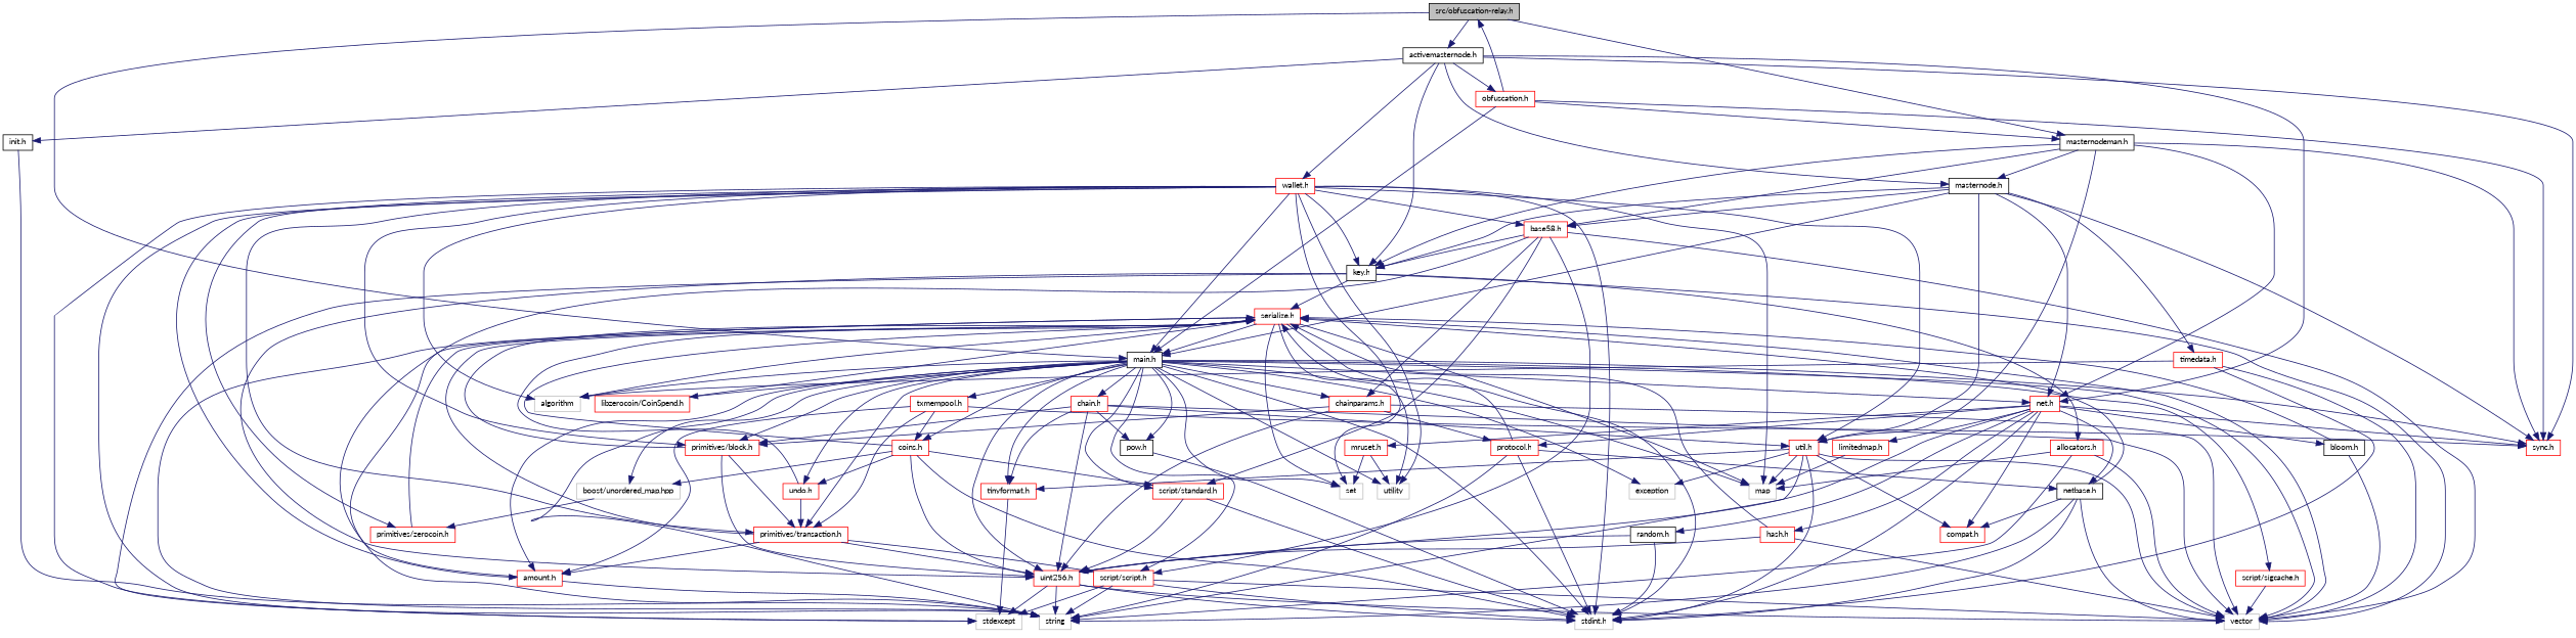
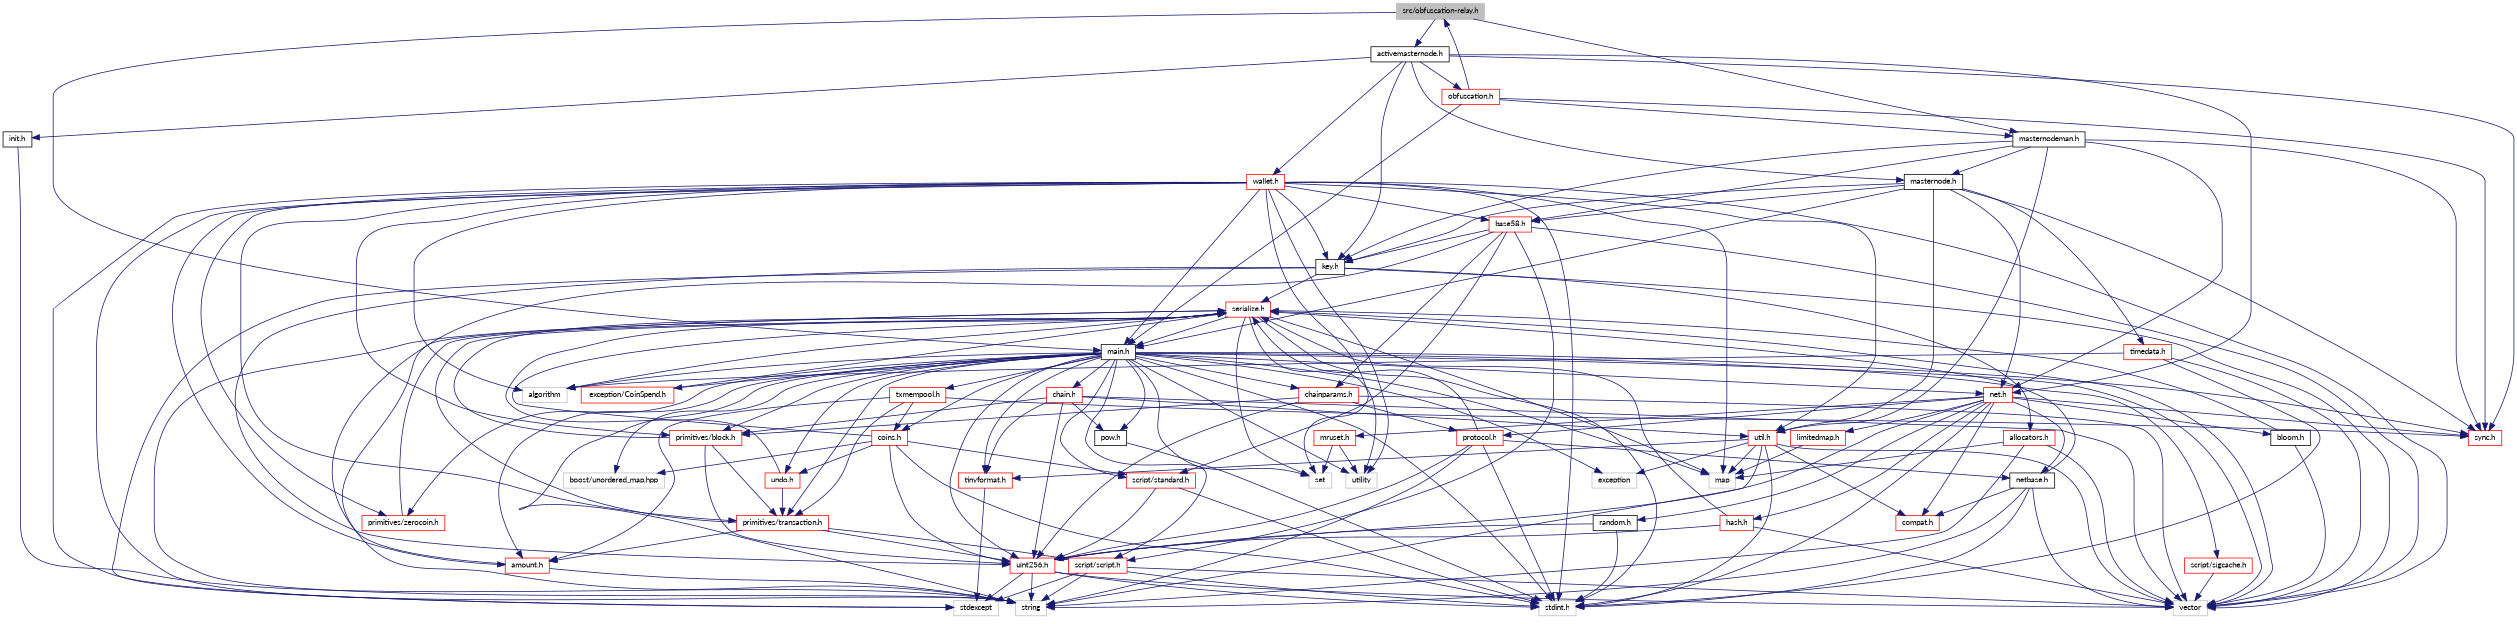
  digraph {
    fontname=Lato
    node [color=red fillcolor=white fontname=Lato fontsize=10 shape=record style=filled]
    edge [color=midnightblue fontname=Lato fontsize=10 labelfontname=Helvetica labelfontsize=10 style=solid]
-   n1 [color=black fillcolor=grey75 fontcolor=black height=0.2 label="src/obfuscation-relay.h" width=0.4]
+   n1 [color=grey75 fillcolor=grey75 fontcolor=black height=0.2 label="src/obfuscation-relay.h" width=0.4]
    n2 [color=black height=0.2 label="activemasternode.h" width=0.4]
    n3 [color=black height=0.2 label="main.h" width=0.4]
    n4 [color=black height=0.2 label="masternodeman.h" width=0.4]
    n5 [color=black height=0.2 label="init.h" width=0.4]
    n6 [color=black height=0.2 label="key.h" width=0.4]
    n7 [color=black height=0.2 label="masternode.h" width=0.4]
    n8 [height=0.2 label="net.h" width=0.4]
    n9 [height=0.2 label="sync.h" width=0.4]
    n10 [height=0.2 label="obfuscation.h" width=0.4]
    n11 [height=0.2 label="wallet.h" width=0.4]
    n12 [color=grey75 height=0.2 label=string width=0.4]
    n13 [color=grey75 height=0.2 label=vector width=0.4]
    n14 [height=0.2 label="uint256.h" width=0.4]
    n15 [color=grey75 height=0.2 label=map width=0.4]
    n16 [color=grey75 height=0.2 label=algorithm width=0.4]
    n17 [color=grey75 height=0.2 label=set width=0.4]
    n18 [color=grey75 height=0.2 label="stdint.h" width=0.4]
    n19 [color=grey75 height=0.2 label=utility width=0.4]
    n20 [height=0.2 label="chainparams.h" width=0.4]
    n21 [height=0.2 label="script/script.h" width=0.4]
    n22 [height=0.2 label="script/standard.h" width=0.4]
    n23 [height=0.2 label="primitives/block.h" width=0.4]
    n24 [height=0.2 label="primitives/transaction.h" width=0.4]
    n25 [height=0.2 label="amount.h" width=0.4]
    n26 [height=0.2 label="chain.h" width=0.4]
    n27 [color=black height=0.2 label="pow.h" width=0.4]
    n28 [height=0.2 label="tinyformat.h" width=0.4]
    n29 [color=grey75 height=0.2 label=exception width=0.4]
    n30 [height=0.2 label="coins.h" width=0.4]
    n31 [height=0.2 label="undo.h" width=0.4]
    n32 [color=grey75 height=0.2 label="boost/unordered_map.hpp" width=0.4]
    n33 [height=0.2 label="primitives/zerocoin.h" width=0.4]
    n34 [height=0.2 label="script/sigcache.h" width=0.4]
    n35 [height=0.2 label="txmempool.h" width=0.4]
-   n36 [height=0.2 label="libzerocoin/CoinSpend.h" width=0.4]
+   n36 [height=0.2 label="exception/CoinSpend.h" width=0.4]
    n37 [height=0.2 label="base58.h" width=0.4]
    n38 [height=0.2 label="util.h" width=0.4]
    n39 [height=0.2 label="allocators.h" width=0.4]
    n40 [height=0.2 label="serialize.h" width=0.4]
    n41 [color=grey75 height=0.2 label=stdexcept width=0.4]
    n42 [height=0.2 label="timedata.h" width=0.4]
    n43 [height=0.2 label="protocol.h" width=0.4]
    n44 [color=black height=0.2 label="netbase.h" width=0.4]
    n45 [height=0.2 label="compat.h" width=0.4]
    n46 [color=black height=0.2 label="bloom.h" width=0.4]
    n47 [height=0.2 label="hash.h" width=0.4]
    n48 [height=0.2 label="limitedmap.h" width=0.4]
    n49 [height=0.2 label="mruset.h" width=0.4]
    n50 [color=black height=0.2 label="random.h" width=0.4]
    n1 -> n2
    n1 -> n3
    n1 -> n4
    n2 -> n5
    n2 -> n6
    n2 -> n7
    n2 -> n8
    n2 -> n9
    n2 -> n10
    n2 -> n11
    n3 -> n8
    n3 -> n9
    n3 -> n12
    n3 -> n13
    n3 -> n14
    n3 -> n15
    n3 -> n16
    n3 -> n17
    n3 -> n18
    n3 -> n19
    n3 -> n20
    n3 -> n21
    n3 -> n22
    n3 -> n23
    n3 -> n24
    n3 -> n25
    n3 -> n26
    n3 -> n27
    n3 -> n28
    n3 -> n29
    n3 -> n30
    n3 -> n31
    n3 -> n32
-   n32 -> n33
+   n3 -> n33
    n3 -> n34
    n3 -> n35
    n3 -> n36
    n4 -> n6
    n4 -> n7
    n4 -> n8
    n4 -> n9
    n4 -> n37
    n4 -> n38
    n5 -> n12
    n6 -> n13
    n6 -> n14
    n6 -> n39
    n6 -> n40
    n6 -> n41
    n7 -> n3
    n7 -> n6
    n7 -> n8
    n7 -> n9
    n7 -> n37
    n7 -> n38
    n7 -> n42
    n8 -> n9
    n8 -> n14
    n8 -> n18
    n8 -> n43
    n8 -> n44
    n8 -> n45
    n8 -> n46
    n8 -> n47
    n8 -> n48
    n8 -> n49
    n8 -> n50
    n10 -> n1
    n10 -> n3
    n10 -> n4
    n10 -> n9
    n11 -> n3
    n11 -> n6
    n11 -> n12
+   n11 -> n13
    n11 -> n15
    n11 -> n16
    n11 -> n17
    n11 -> n18
    n11 -> n19
    n11 -> n23
    n11 -> n24
    n11 -> n25
    n11 -> n33
    n11 -> n37
    n11 -> n38
    n11 -> n41
    n14 -> n12
    n14 -> n13
    n14 -> n18
    n14 -> n41
    n20 -> n13
    n20 -> n14
    n20 -> n23
    n20 -> n43
    n21 -> n12
    n21 -> n13
    n21 -> n18
    n21 -> n41
    n22 -> n14
    n22 -> n18
    n23 -> n14
    n23 -> n24
    n23 -> n40
    n24 -> n14
    n24 -> n21
    n24 -> n25
    n24 -> n40
    n25 -> n12
    n25 -> n40
    n26 -> n13
    n26 -> n14
    n26 -> n23
    n26 -> n27
    n26 -> n28
    n26 -> n38
    n27 -> n18
    n28 -> n41
    n30 -> n14
    n30 -> n18
    n30 -> n22
    n30 -> n31
    n30 -> n32
    n30 -> n40
    n31 -> n24
    n31 -> n40
    n33 -> n40
    n34 -> n13
    n35 -> n9
    n35 -> n24
    n35 -> n25
    n35 -> n30
    n36 -> n40
    n37 -> n6
    n37 -> n12
    n37 -> n13
    n37 -> n20
    n37 -> n21
    n37 -> n22
    n38 -> n12
    n38 -> n13
    n38 -> n15
    n38 -> n18
    n38 -> n28
    n38 -> n29
    n38 -> n45
    n39 -> n12
    n39 -> n13
    n39 -> n15
    n40 -> n3
    n40 -> n12
    n40 -> n13
    n40 -> n15
    n40 -> n16
    n40 -> n17
    n40 -> n18
    n40 -> n19
    n42 -> n13
    n42 -> n16
    n42 -> n18
    n43 -> n12
+   n43 -> n14
    n43 -> n18
    n43 -> n40
    n43 -> n44
    n44 -> n12
    n44 -> n13
    n44 -> n18
    n44 -> n40
    n44 -> n45
    n46 -> n13
    n46 -> n40
    n47 -> n13
    n47 -> n14
    n47 -> n40
    n48 -> n15
    n49 -> n17
    n49 -> n19
    n50 -> n14
    n50 -> n18
  }
